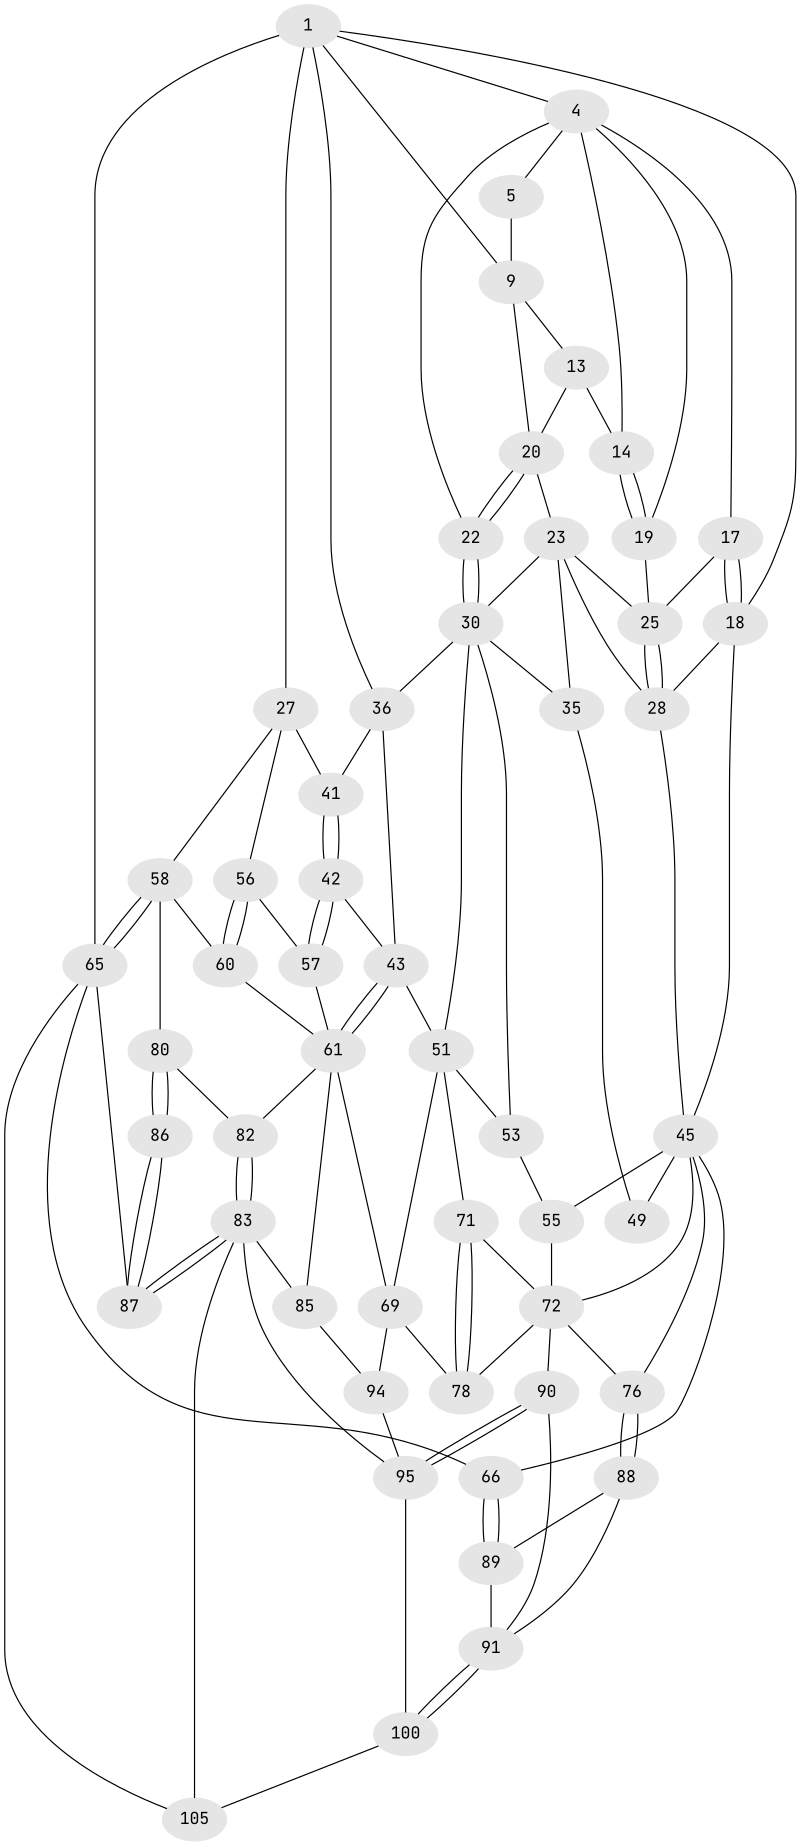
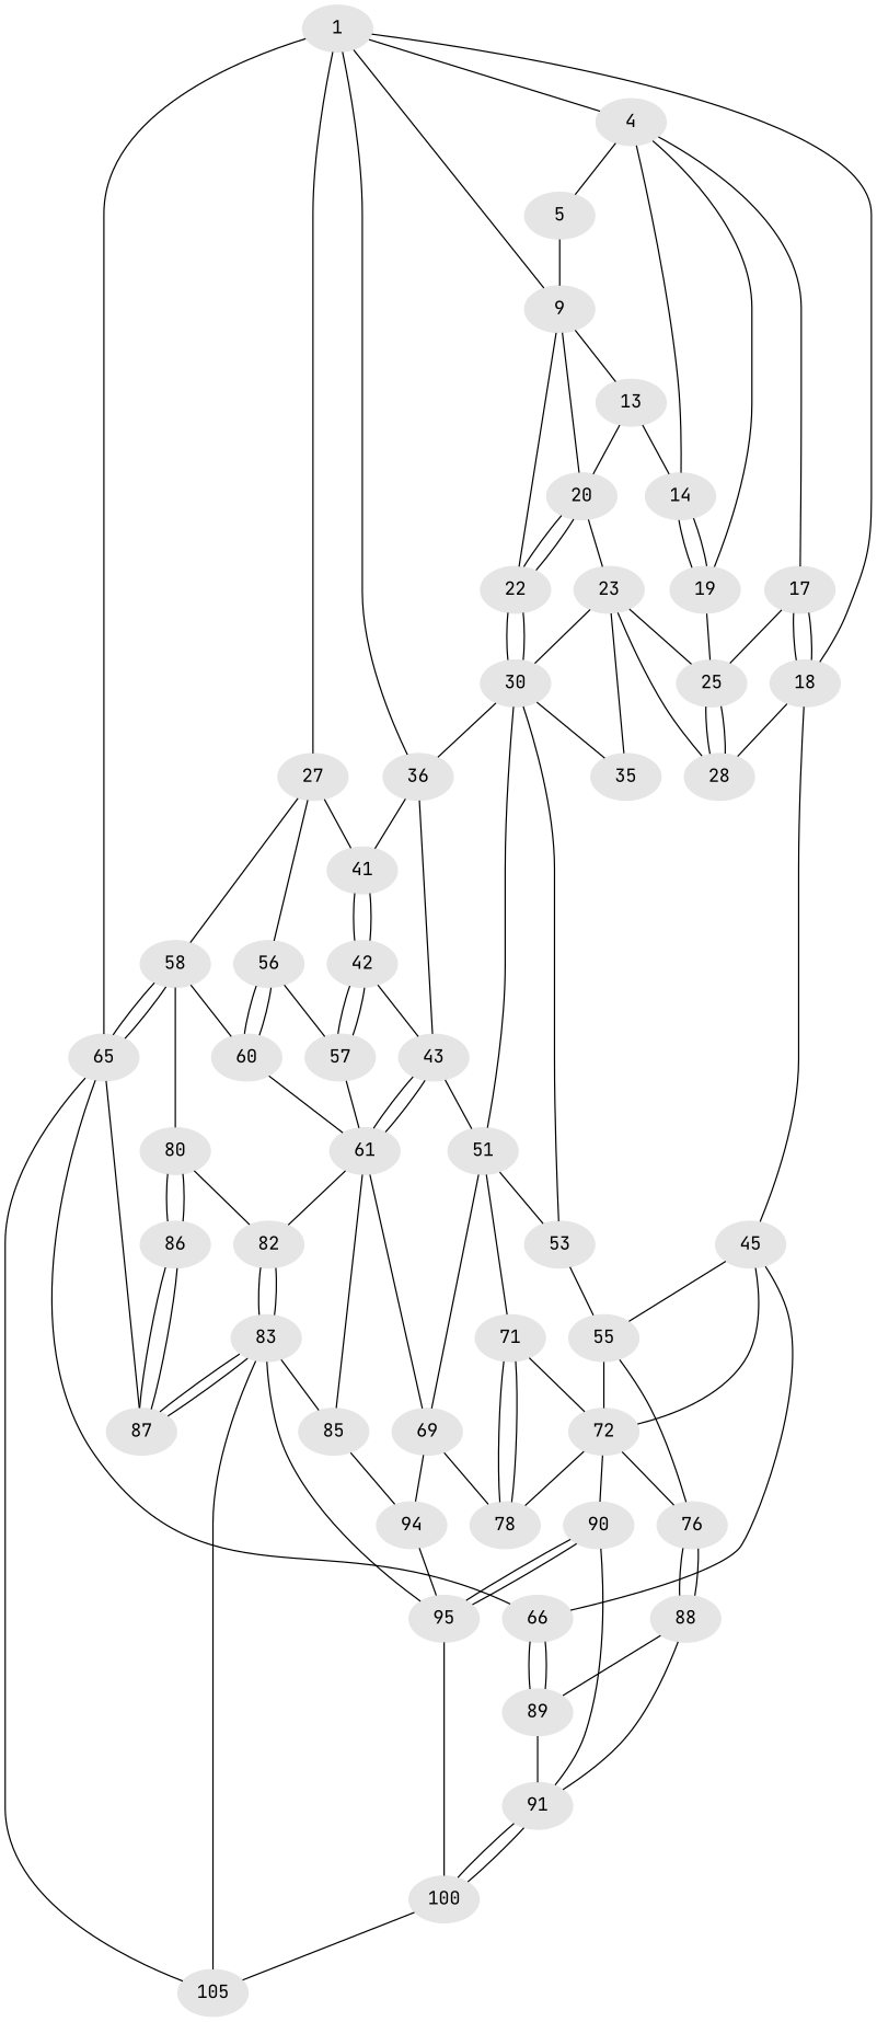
  graph {
    fontname="JetBrains Mono"
    node [color=gray90 fontname="JetBrains Mono" style=filled]
    edge [fontname="JetBrains Mono"]
    1 [super="+7+2"]
    4 [super="+15"]
    9 [super="+10"]
    18 [super="+29"]
    27 [super="+39"]
    36 [super="+37"]
    65 [super="+67+97"]
    5 [super="+6"]
    14
    17
    19
    13
    20 [super="+21"]
    22
    28 [super="+33"]
    45 [super="+46"]
    41
    56
    58 [super="+59"]
    43 [super="+44"]
    66
    87
    105
    25 [super="+26"]
    23 [super="+24"]
    30 [super="+38+31"]
-   49
    55
    72 [super="+75+73"]
    76
    35
    51 [super="+52"]
    53
    42
    57
    60
    80 [super="+81"]
    69 [super="+77"]
    71
    61 [super="+64+62"]
    82
    85 [super="+96"]
    89 [super="+93"]
    78
    90
    88
    94
    86
    83 [super="+84"]
    91 [super="+92"]
    95 [super="+103"]
    100 [super="+101"]
    1 -- 4
    1 -- 9
    1 -- 18
    1 -- 27 [weight=2]
    1 -- 36
    1 -- 65 [weight=2]
    4 -- 5
    4 -- 14
    4 -- 17
    4 -- 19
    9 -- 13
    9 -- 20
-   4 -- 22
+   9 -- 22
    18 -- 28
    18 -- 45
    27 -- 41
    27 -- 56
    27 -- 58
    36 -- 41
    36 -- 43
    65 -- 66
    65 -- 87
    65 -- 105
    5 -- 9 [weight=2]
    14 -- 19
    14 -- 19
    17 -- 18
    17 -- 18
    17 -- 25
    19 -- 25
    13 -- 14
    13 -- 20
    20 -- 22
    20 -- 22
    20 -- 23
    22 -- 30
    22 -- 30
-   28 -- 45
    45 -- 66
-   45 -- 49 [weight=2]
    45 -- 55
    45 -- 72
-   45 -- 76
+   55 -- 76
    41 -- 42
    41 -- 42
    56 -- 57
    56 -- 60
    56 -- 60
    58 -- 65
    58 -- 65
    58 -- 60
    58 -- 80
    43 -- 51
    43 -- 61 [weight=2]
    43 -- 61
    66 -- 89
    66 -- 89
    25 -- 28
    25 -- 28
    23 -- 28
    23 -- 25
    23 -- 30
    23 -- 35
    30 -- 36
    30 -- 35
    30 -- 51
    30 -- 53
    55 -- 72
    72 -- 76
    72 -- 78
    72 -- 90
    76 -- 88
    76 -- 88
-   35 -- 49
    51 -- 53
    51 -- 69
    51 -- 71
    53 -- 55
    42 -- 43
    42 -- 57
    42 -- 57
    57 -- 61
    60 -- 61
    80 -- 82
    80 -- 86 [weight=2]
    80 -- 86
    69 -- 78
    69 -- 94
    71 -- 72
    71 -- 78
    71 -- 78
    61 -- 69
    61 -- 82
    61 -- 85
    82 -- 83
    82 -- 83
    85 -- 94
    89 -- 91
    90 -- 91
    90 -- 95
    90 -- 95
    88 -- 89
    88 -- 91
    94 -- 95
    86 -- 87
    86 -- 87
    83 -- 87
    83 -- 87
    83 -- 105
    83 -- 85 [weight=2]
    83 -- 95
    91 -- 100
    91 -- 100
    95 -- 100 [weight=2]
    100 -- 105
  }
